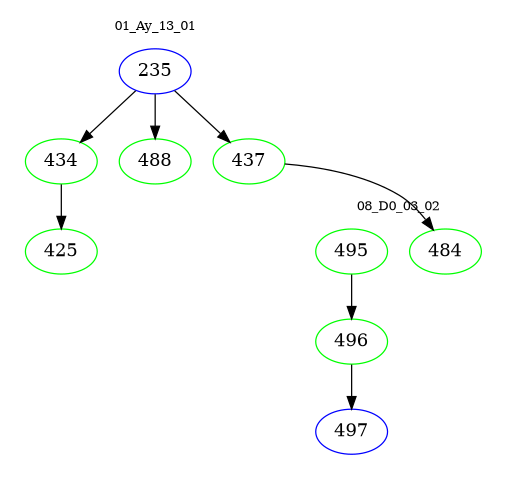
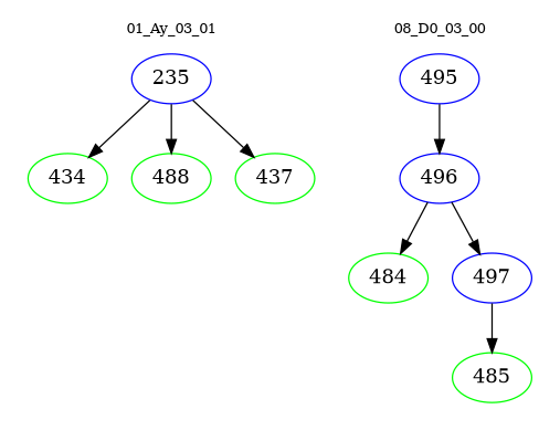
  digraph {
    node [color=green]
    edge [color=black]
    n1 [color=blue label=235]
    n2 [label=434]
    n3 [label=488]
    n4 [label=437]
-   n5 [label=425]
-   n6 [label=496]
+   n6 [color=blue label=496]
    n7 [label=484]
    n8 [color=blue label=497]
-   n9 [label=495]
+   n9 [color=blue label=495]
+   n10 [label=485]
    subgraph cluster_1 {
      color=white
      fontsize=10
-     label="01_Ay_13_01"
+     label="01_Ay_03_01"
      n1
      n2
      n3
      n4
-     n5
    }
    subgraph cluster_2 {
      color=white
      fontsize=10
-     label="08_D0_03_02"
+     label="08_D0_03_00"
      n6
      n7
      n8
      n9
+     n10
    }
    n1 -> n2
    n1 -> n3
    n1 -> n4
-   n2 -> n5
-   n4 -> n7
+   n6 -> n7
    n6 -> n8
+   n8 -> n10
    n9 -> n6
  }
